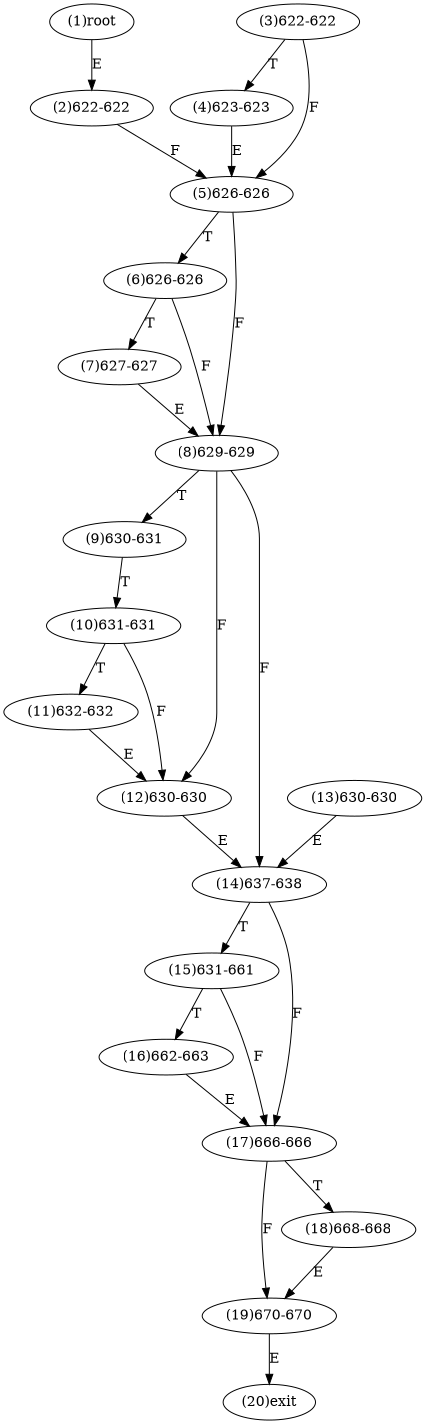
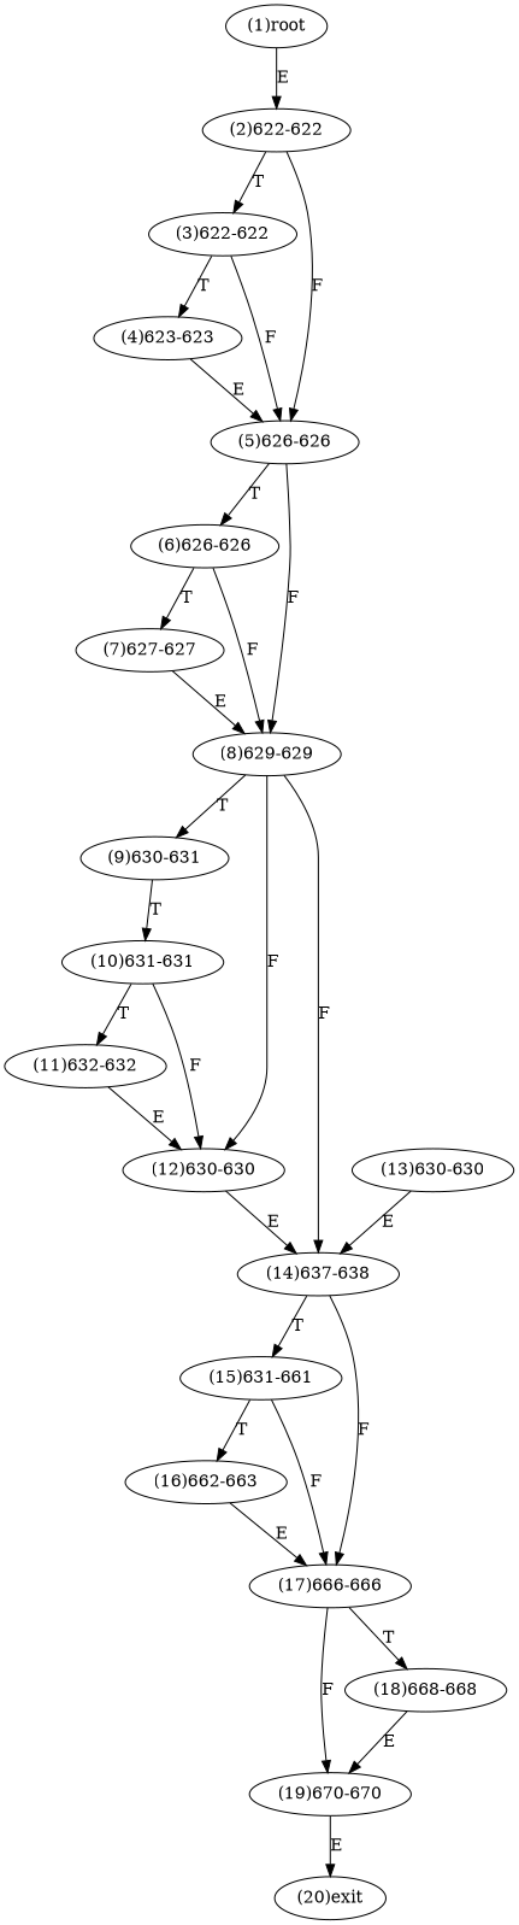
  digraph {
    fontname="DejaVu Serif"
    node [fontname="DejaVu Serif"]
    edge [fontname="DejaVu Serif"]
    n1 [label="(1)root"]
    n2 [label="(2)622-622"]
    n3 [label="(3)622-622"]
    n4 [label="(5)626-626"]
    n5 [label="(4)623-623"]
    n6 [label="(6)626-626"]
    n7 [label="(8)629-629"]
    n8 [label="(7)627-627"]
    n9 [label="(9)630-631"]
    n10 [label="(14)637-638"]
    n11 [label="(12)630-630"]
    n12 [label="(10)631-631"]
    n13 [label="(15)631-661"]
    n14 [label="(17)666-666"]
    n15 [label="(11)632-632"]
    n16 [label="(13)630-630"]
    n17 [label="(16)662-663"]
    n18 [label="(19)670-670"]
    n19 [label="(18)668-668"]
    n20 [label="(20)exit"]
    n1 -> n2 [label=E]
+   n2 -> n3 [label=T]
    n2 -> n4 [label=F]
    n3 -> n4 [label=F]
    n3 -> n5 [label=T]
    n4 -> n6 [label=T]
    n4 -> n7 [label=F]
    n5 -> n4 [label=E]
    n6 -> n7 [label=F]
    n6 -> n8 [label=T]
    n7 -> n9 [label=T]
    n7 -> n10 [label=F]
    n7 -> n11 [label=F]
    n8 -> n7 [label=E]
    n9 -> n12 [label=T]
    n10 -> n13 [label=T]
    n10 -> n14 [label=F]
    n11 -> n10 [label=E]
    n12 -> n11 [label=F]
    n12 -> n15 [label=T]
    n13 -> n14 [label=F]
    n13 -> n17 [label=T]
    n14 -> n18 [label=F]
    n14 -> n19 [label=T]
    n15 -> n11 [label=E]
    n16 -> n10 [label=E]
    n17 -> n14 [label=E]
    n18 -> n20 [label=E]
    n19 -> n18 [label=E]
  }
